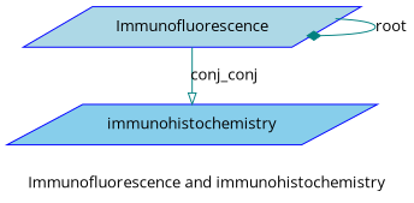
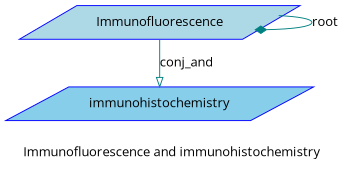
  digraph {
    label="Immunofluorescence and immunohistochemistry"
    fontname="Open Sans"
    node [style=filled color=blue shape=parallelogram fontname="Open Sans"]
    edge [color=teal fontname="Open Sans"]
    n1 [fillcolor=lightblue label=Immunofluorescence]
    n2 [fillcolor=skyblue label=immunohistochemistry]
    n1 -> n1 [label=root arrowhead=diamond]
-   n1 -> n2 [label=conj_conj arrowhead=onormal]
+   n1 -> n2 [label=conj_and arrowhead=onormal]
  }
